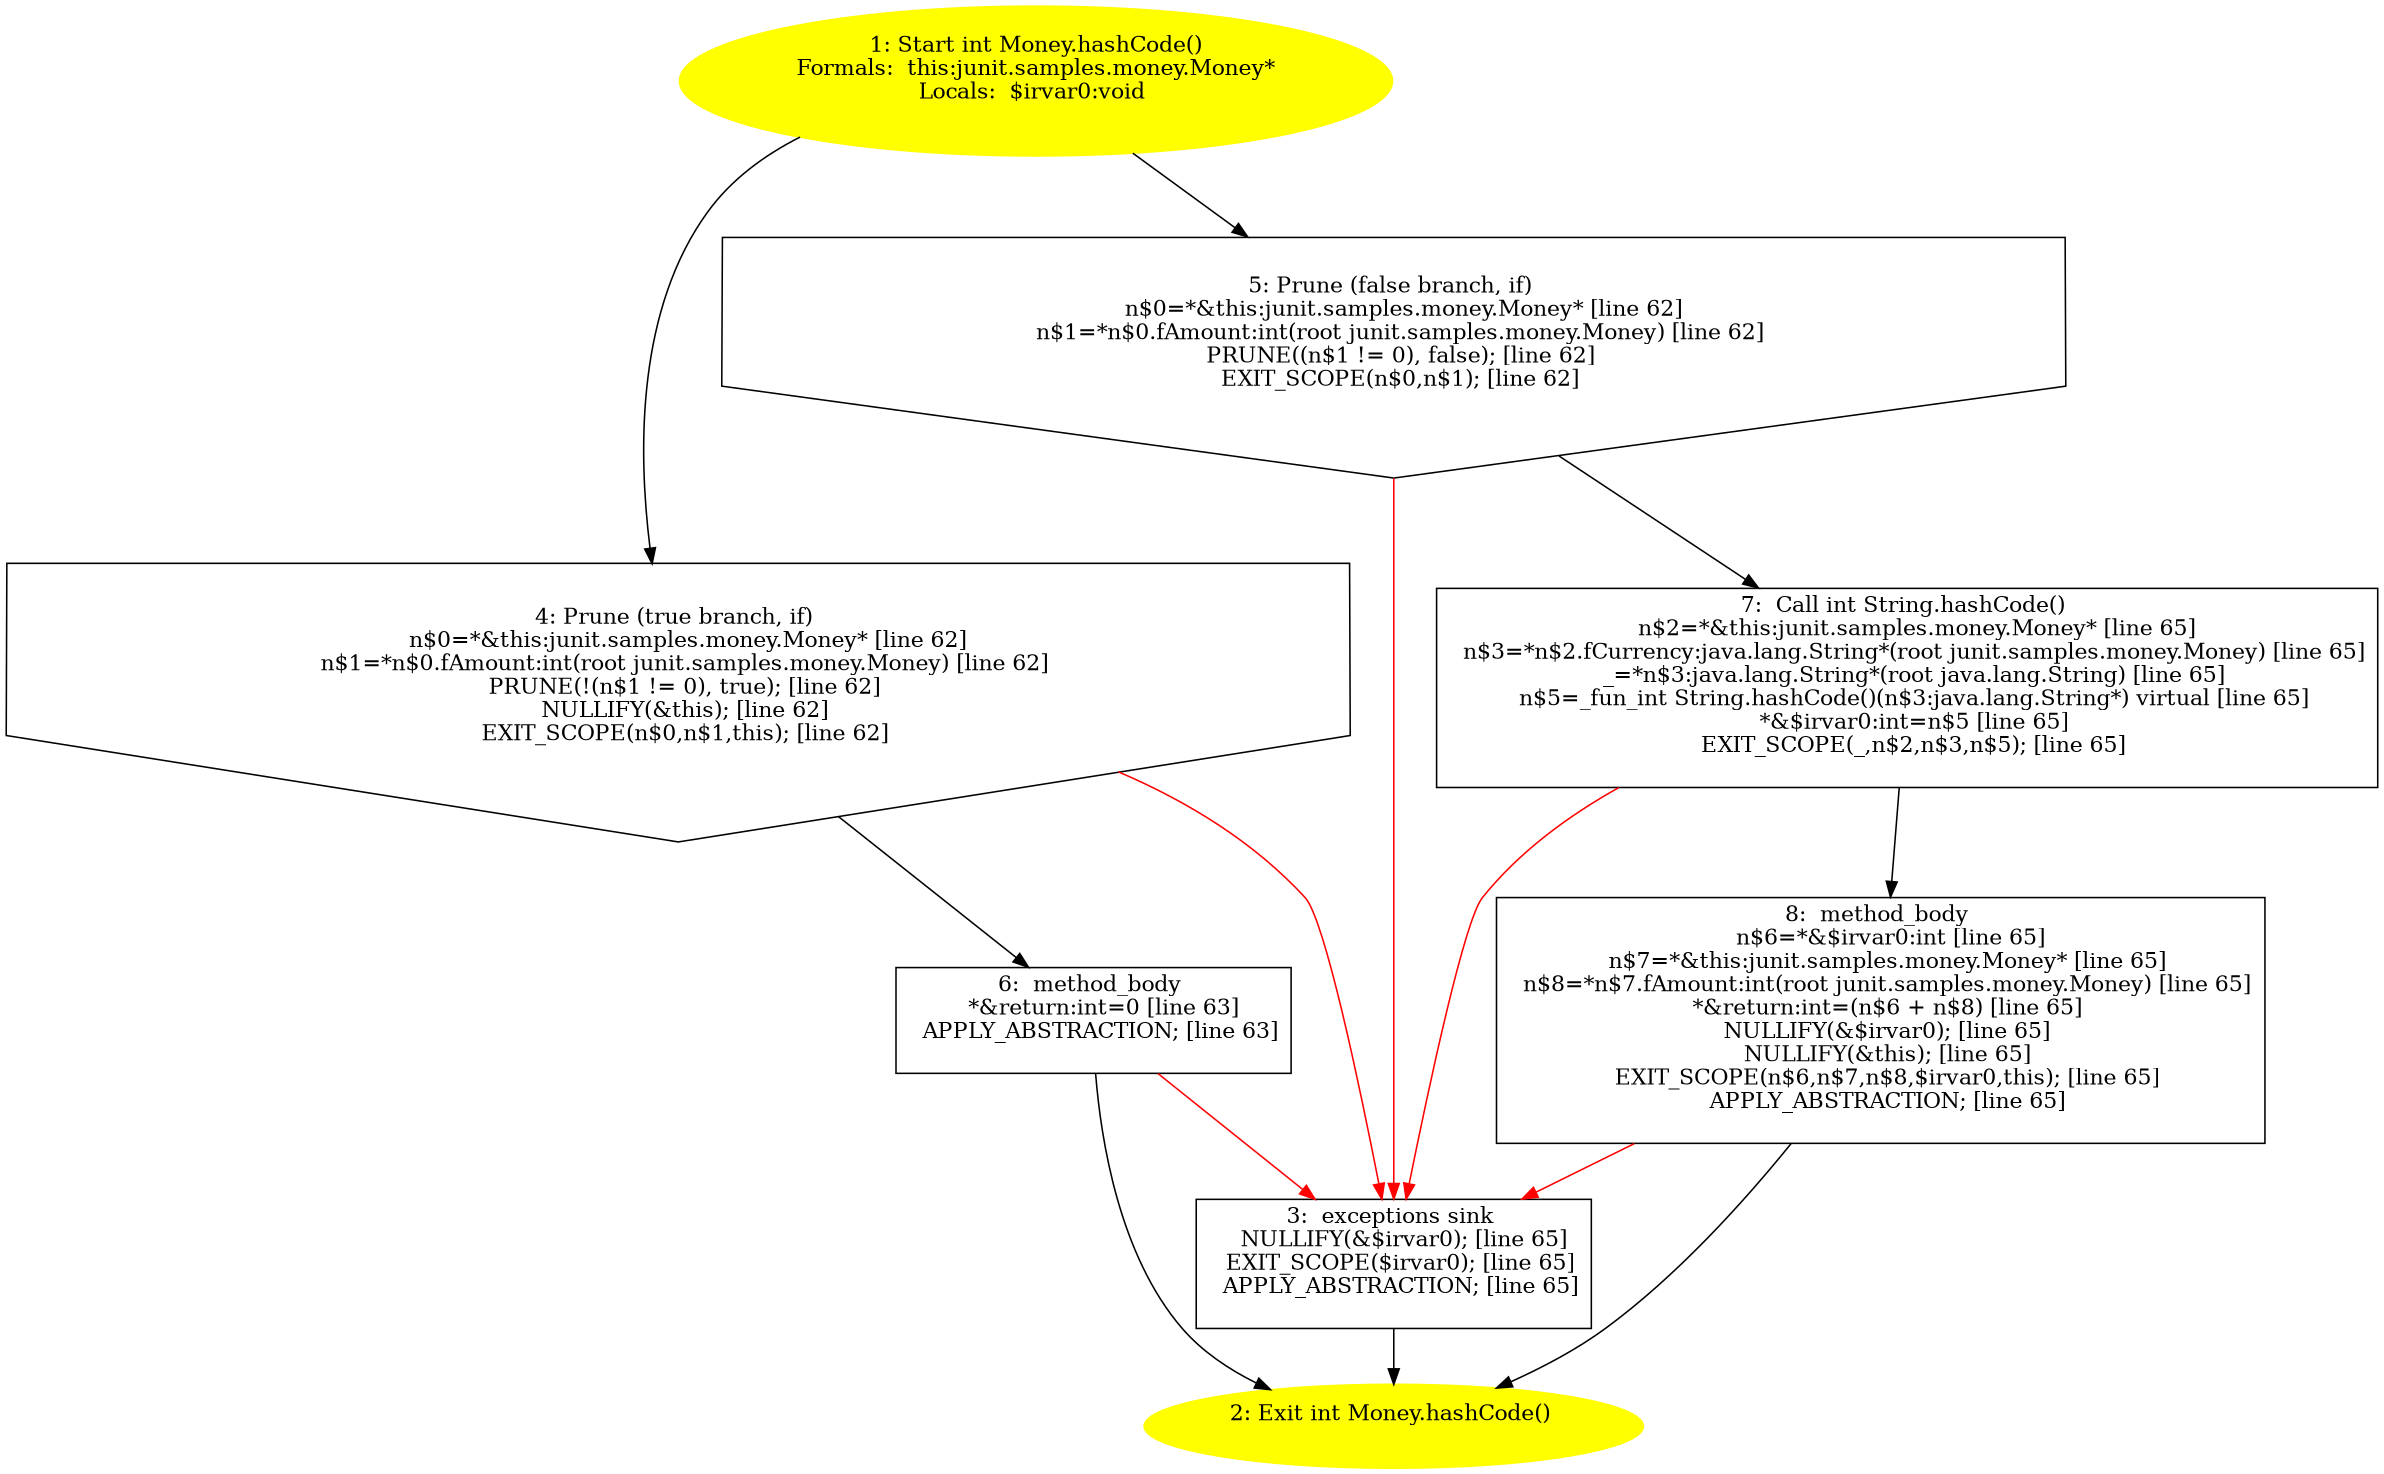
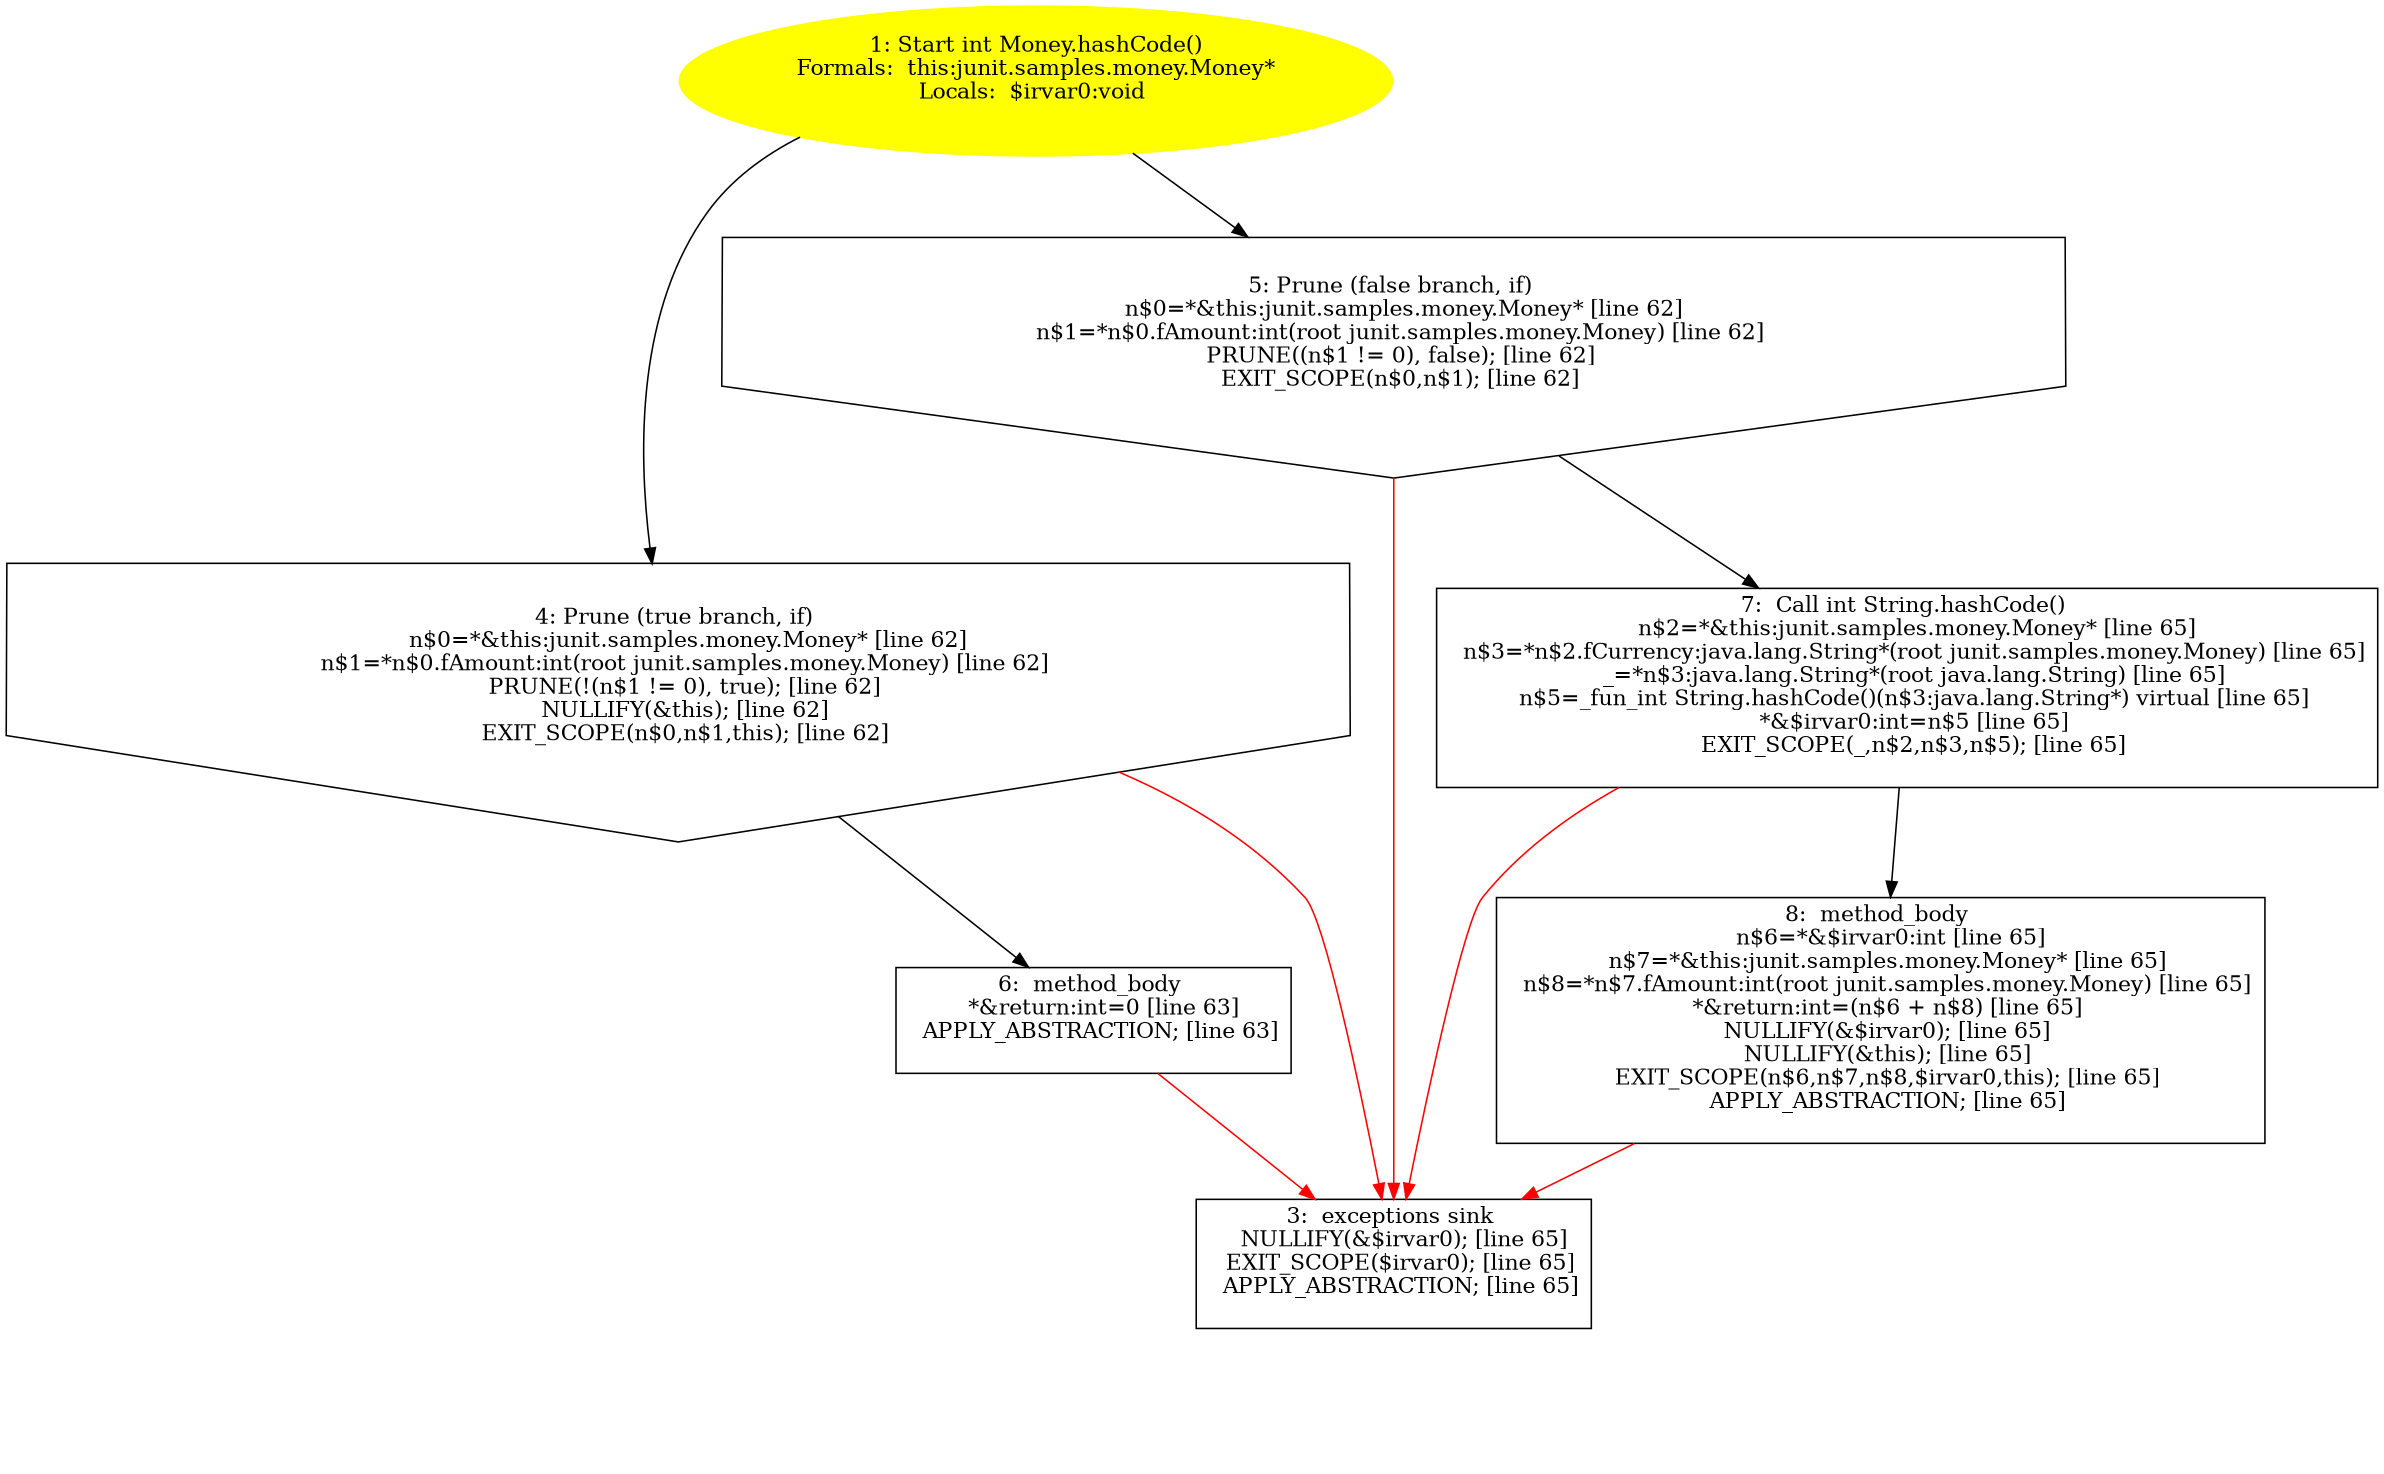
  digraph {
    node [shape=box]
    n1 [color=yellow label="1: Start int Money.hashCode()\nFormals:  this:junit.samples.money.Money*\nLocals:  $irvar0:void \n  " style=filled shape=""]
    n2 [label="4: Prune (true branch, if) \n   n$0=*&this:junit.samples.money.Money* [line 62]\n  n$1=*n$0.fAmount:int(root junit.samples.money.Money) [line 62]\n  PRUNE(!(n$1 != 0), true); [line 62]\n  NULLIFY(&this); [line 62]\n  EXIT_SCOPE(n$0,n$1,this); [line 62]\n " shape=invhouse]
    n3 [label="5: Prune (false branch, if) \n   n$0=*&this:junit.samples.money.Money* [line 62]\n  n$1=*n$0.fAmount:int(root junit.samples.money.Money) [line 62]\n  PRUNE((n$1 != 0), false); [line 62]\n  EXIT_SCOPE(n$0,n$1); [line 62]\n " shape=invhouse]
    n4 [label="3:  exceptions sink \n   NULLIFY(&$irvar0); [line 65]\n  EXIT_SCOPE($irvar0); [line 65]\n  APPLY_ABSTRACTION; [line 65]\n "]
    n5 [label="6:  method_body \n   *&return:int=0 [line 63]\n  APPLY_ABSTRACTION; [line 63]\n "]
    n6 [label="7:  Call int String.hashCode() \n   n$2=*&this:junit.samples.money.Money* [line 65]\n  n$3=*n$2.fCurrency:java.lang.String*(root junit.samples.money.Money) [line 65]\n  _=*n$3:java.lang.String*(root java.lang.String) [line 65]\n  n$5=_fun_int String.hashCode()(n$3:java.lang.String*) virtual [line 65]\n  *&$irvar0:int=n$5 [line 65]\n  EXIT_SCOPE(_,n$2,n$3,n$5); [line 65]\n "]
-   n7 [color=yellow label="2: Exit int Money.hashCode() \n  " style=filled shape=""]
    n8 [label="8:  method_body \n   n$6=*&$irvar0:int [line 65]\n  n$7=*&this:junit.samples.money.Money* [line 65]\n  n$8=*n$7.fAmount:int(root junit.samples.money.Money) [line 65]\n  *&return:int=(n$6 + n$8) [line 65]\n  NULLIFY(&$irvar0); [line 65]\n  NULLIFY(&this); [line 65]\n  EXIT_SCOPE(n$6,n$7,n$8,$irvar0,this); [line 65]\n  APPLY_ABSTRACTION; [line 65]\n "]
    n1 -> n2
    n1 -> n3
    n2 -> n4 [color=red]
    n2 -> n5
    n3 -> n4 [color=red]
    n3 -> n6
-   n4 -> n7
    n5 -> n4 [color=red]
-   n5 -> n7
    n6 -> n4 [color=red]
    n6 -> n8
    n8 -> n4 [color=red]
-   n8 -> n7
  }
